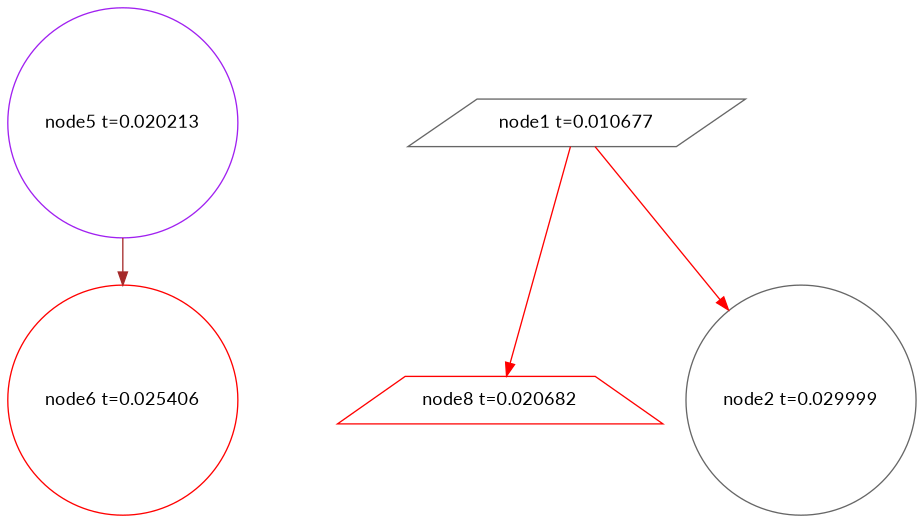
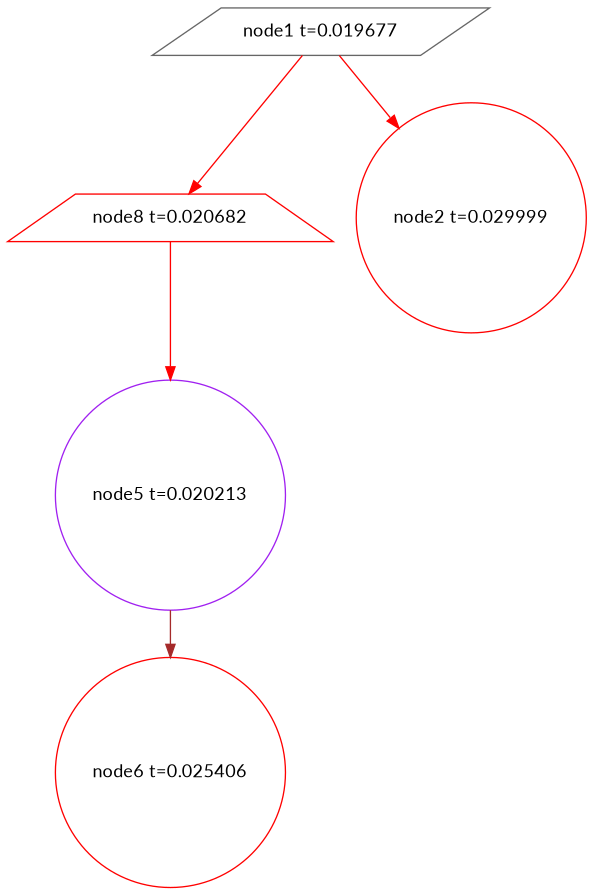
  digraph {
    fontname=Lato
    node [color=red fontname=Lato shape=circle]
    edge [color=red fontname=Lato]
    n1 [label="node6 t=0.025406"]
    n2 [color=purple label="node5 t=0.020213"]
    n3 [label="node8 t=0.020682" shape=trapezium]
-   n4 [color=gray40 label="node2 t=0.029999"]
-   n5 [color=gray40 label="node1 t=0.010677" shape=parallelogram]
+   n4 [label="node2 t=0.029999"]
+   n5 [color=gray40 label="node1 t=0.019677" shape=parallelogram]
    n2 -> n1 [color=brown]
+   n3 -> n2
    n5 -> n3
    n5 -> n4
  }
